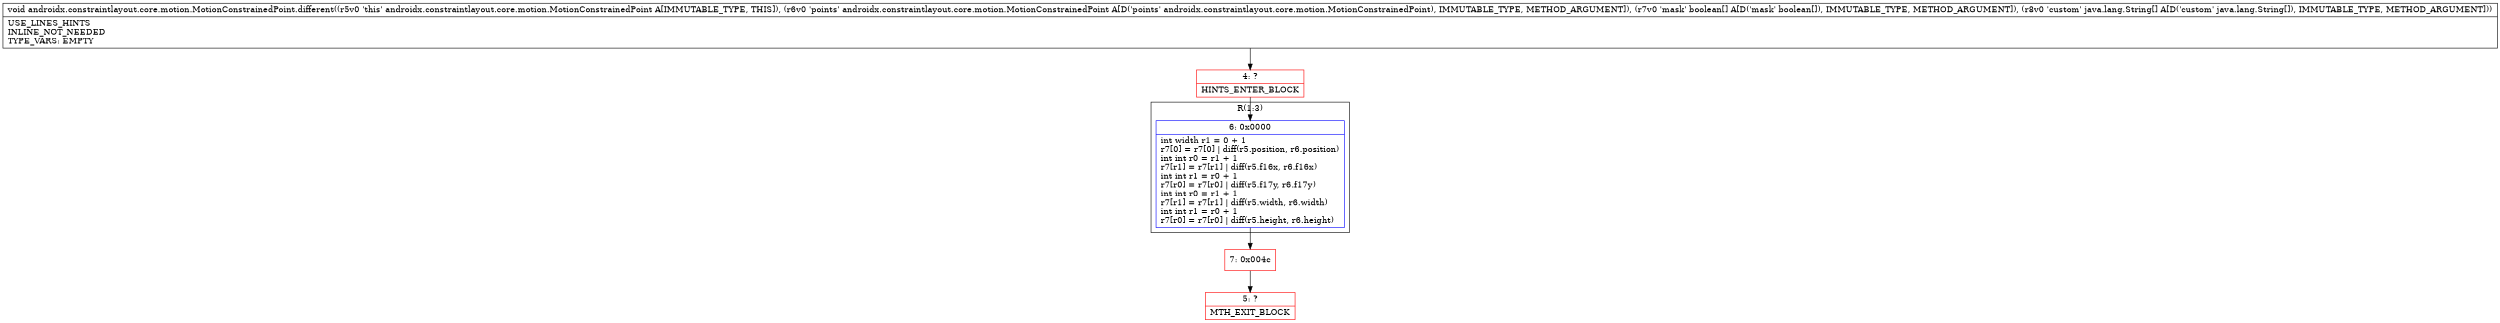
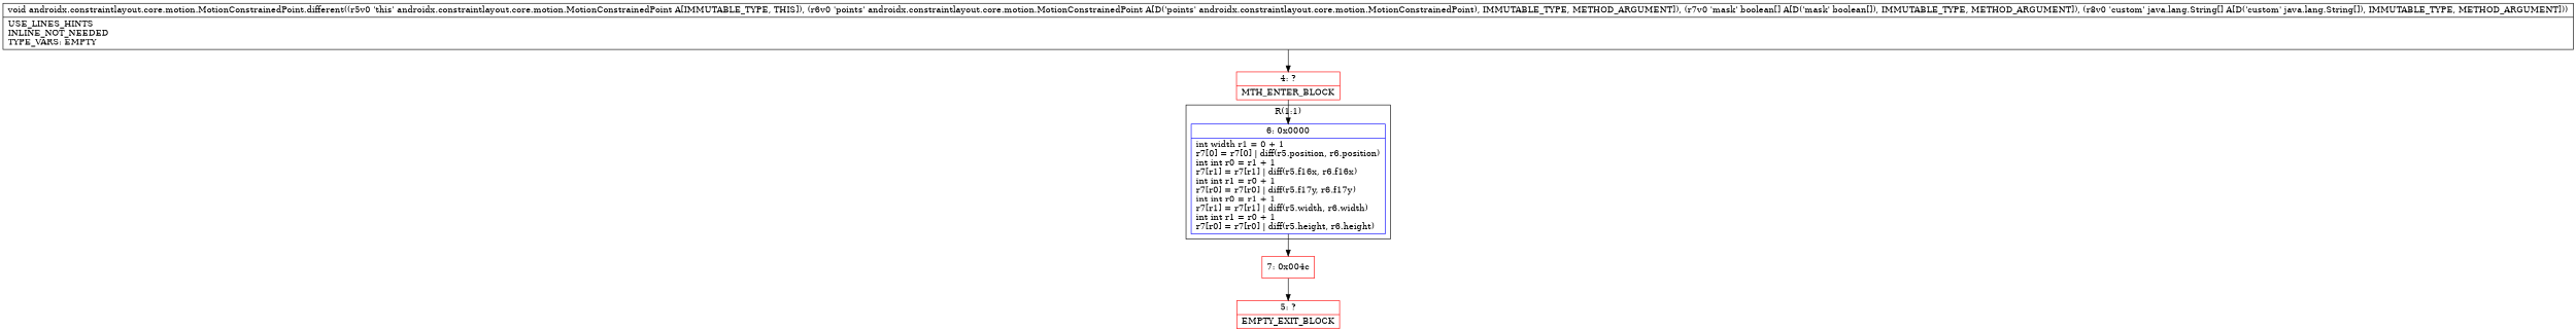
  digraph {
    node [color=red shape=record]
    n1 [color=blue label="{6\:\ 0x0000|int width r1 = 0 + 1\lr7[0] = r7[0] \| diff(r5.position, r6.position)\lint int r0 = r1 + 1\lr7[r1] = r7[r1] \| diff(r5.f16x, r6.f16x)\lint int r1 = r0 + 1\lr7[r0] = r7[r0] \| diff(r5.f17y, r6.f17y)\lint int r0 = r1 + 1\lr7[r1] = r7[r1] \| diff(r5.width, r6.width)\lint int r1 = r0 + 1\lr7[r0] = r7[r0] \| diff(r5.height, r6.height)\l}"]
    n2 [label="{7\:\ 0x004c}"]
-   n3 [label="{5\:\ ?|MTH_EXIT_BLOCK\l}"]
-   n4 [label="{4\:\ ?|HINTS_ENTER_BLOCK\l}"]
+   n3 [label="{5\:\ ?|EMPTY_EXIT_BLOCK\l}"]
+   n4 [label="{4\:\ ?|MTH_ENTER_BLOCK\l}"]
    n5 [label="{void androidx.constraintlayout.core.motion.MotionConstrainedPoint.different((r5v0 'this' androidx.constraintlayout.core.motion.MotionConstrainedPoint A[IMMUTABLE_TYPE, THIS]), (r6v0 'points' androidx.constraintlayout.core.motion.MotionConstrainedPoint A[D('points' androidx.constraintlayout.core.motion.MotionConstrainedPoint), IMMUTABLE_TYPE, METHOD_ARGUMENT]), (r7v0 'mask' boolean[] A[D('mask' boolean[]), IMMUTABLE_TYPE, METHOD_ARGUMENT]), (r8v0 'custom' java.lang.String[] A[D('custom' java.lang.String[]), IMMUTABLE_TYPE, METHOD_ARGUMENT]))  | USE_LINES_HINTS\lINLINE_NOT_NEEDED\lTYPE_VARS: EMPTY\l}" color=""]
    subgraph cluster_1 {
-     label="R(1:3)"
+     label="R(1:1)"
      n1
    }
    n1 -> n2
    n2 -> n3
    n4 -> n1
    n5 -> n4
  }
